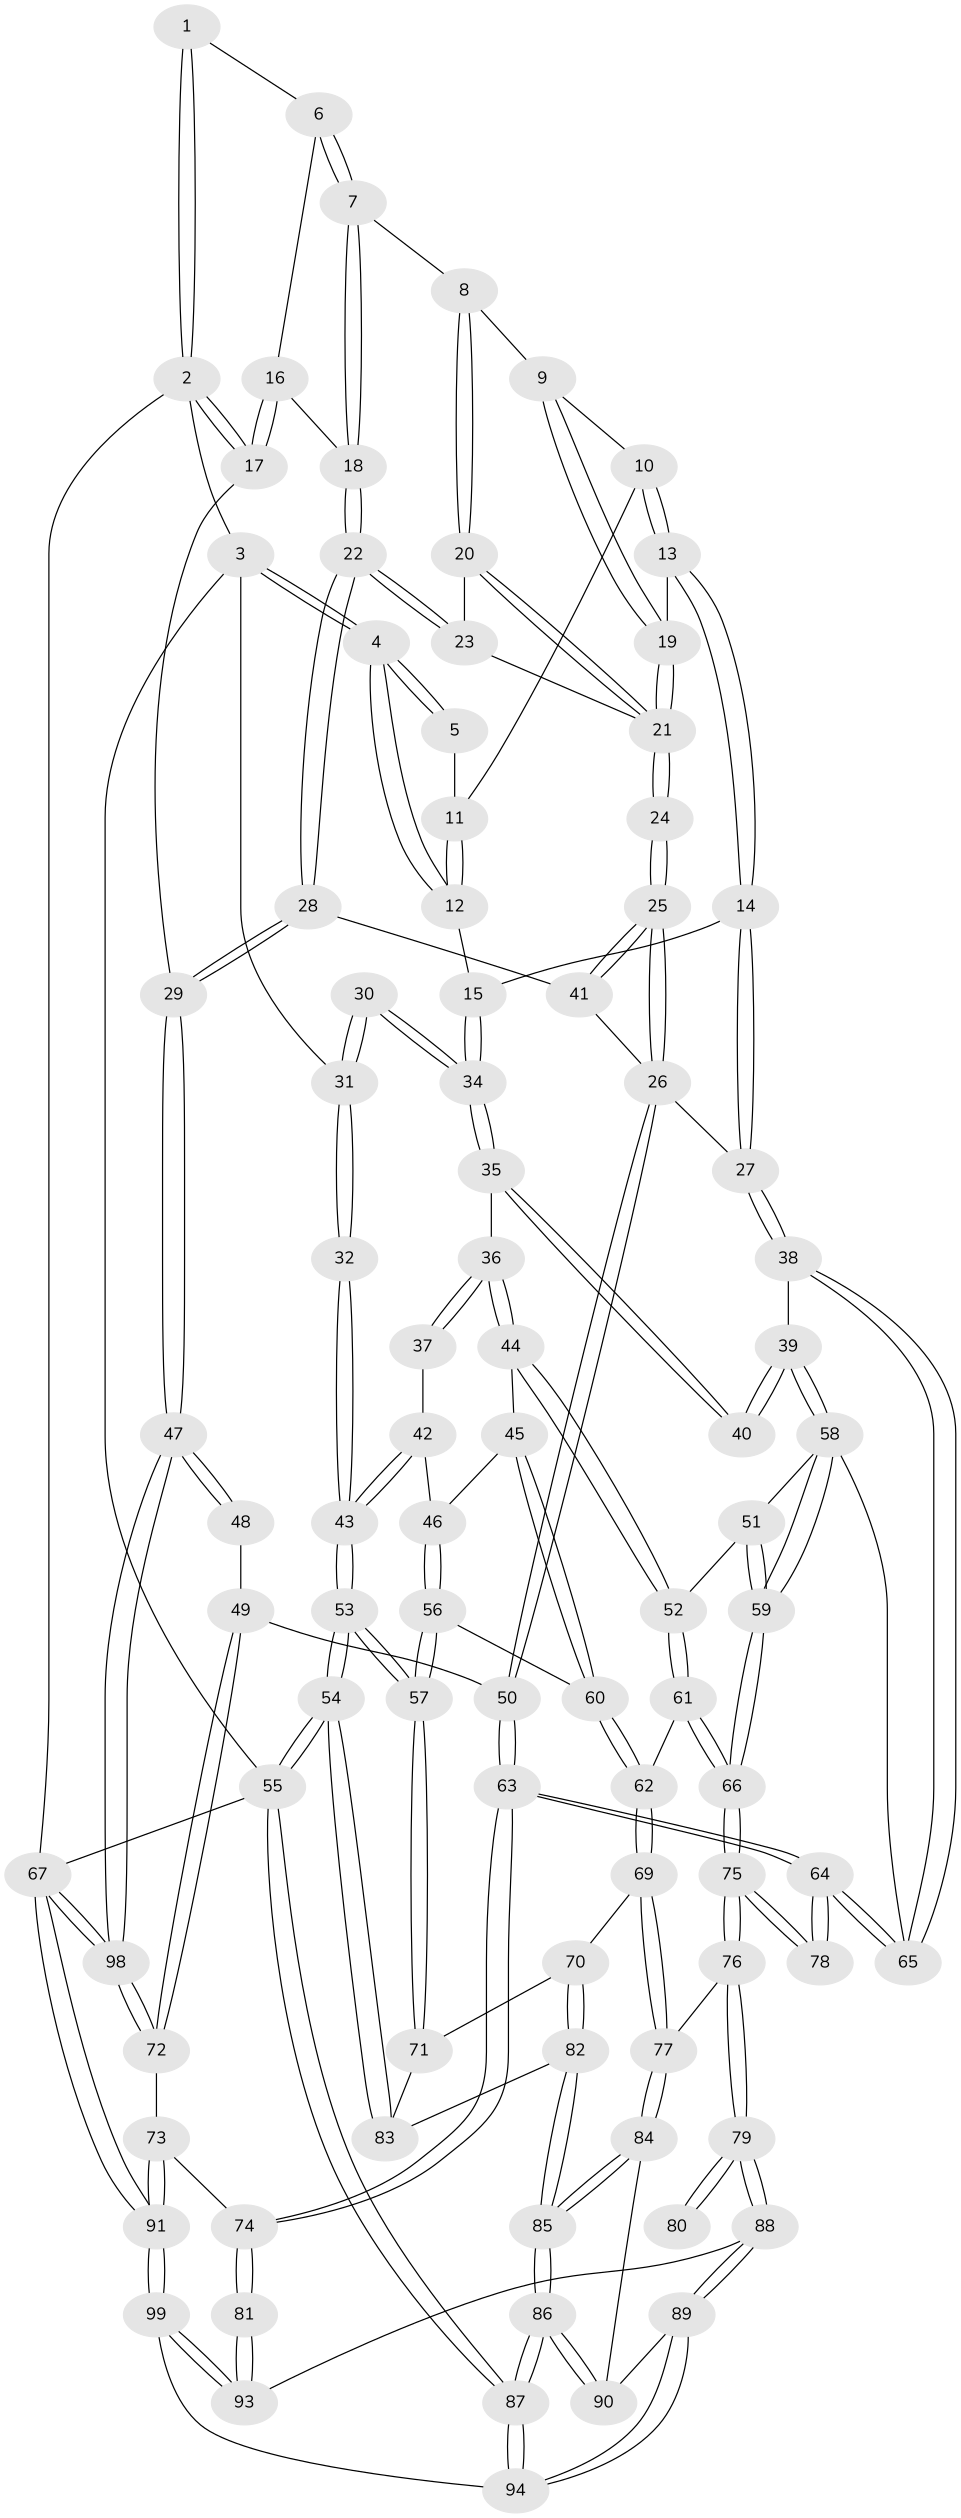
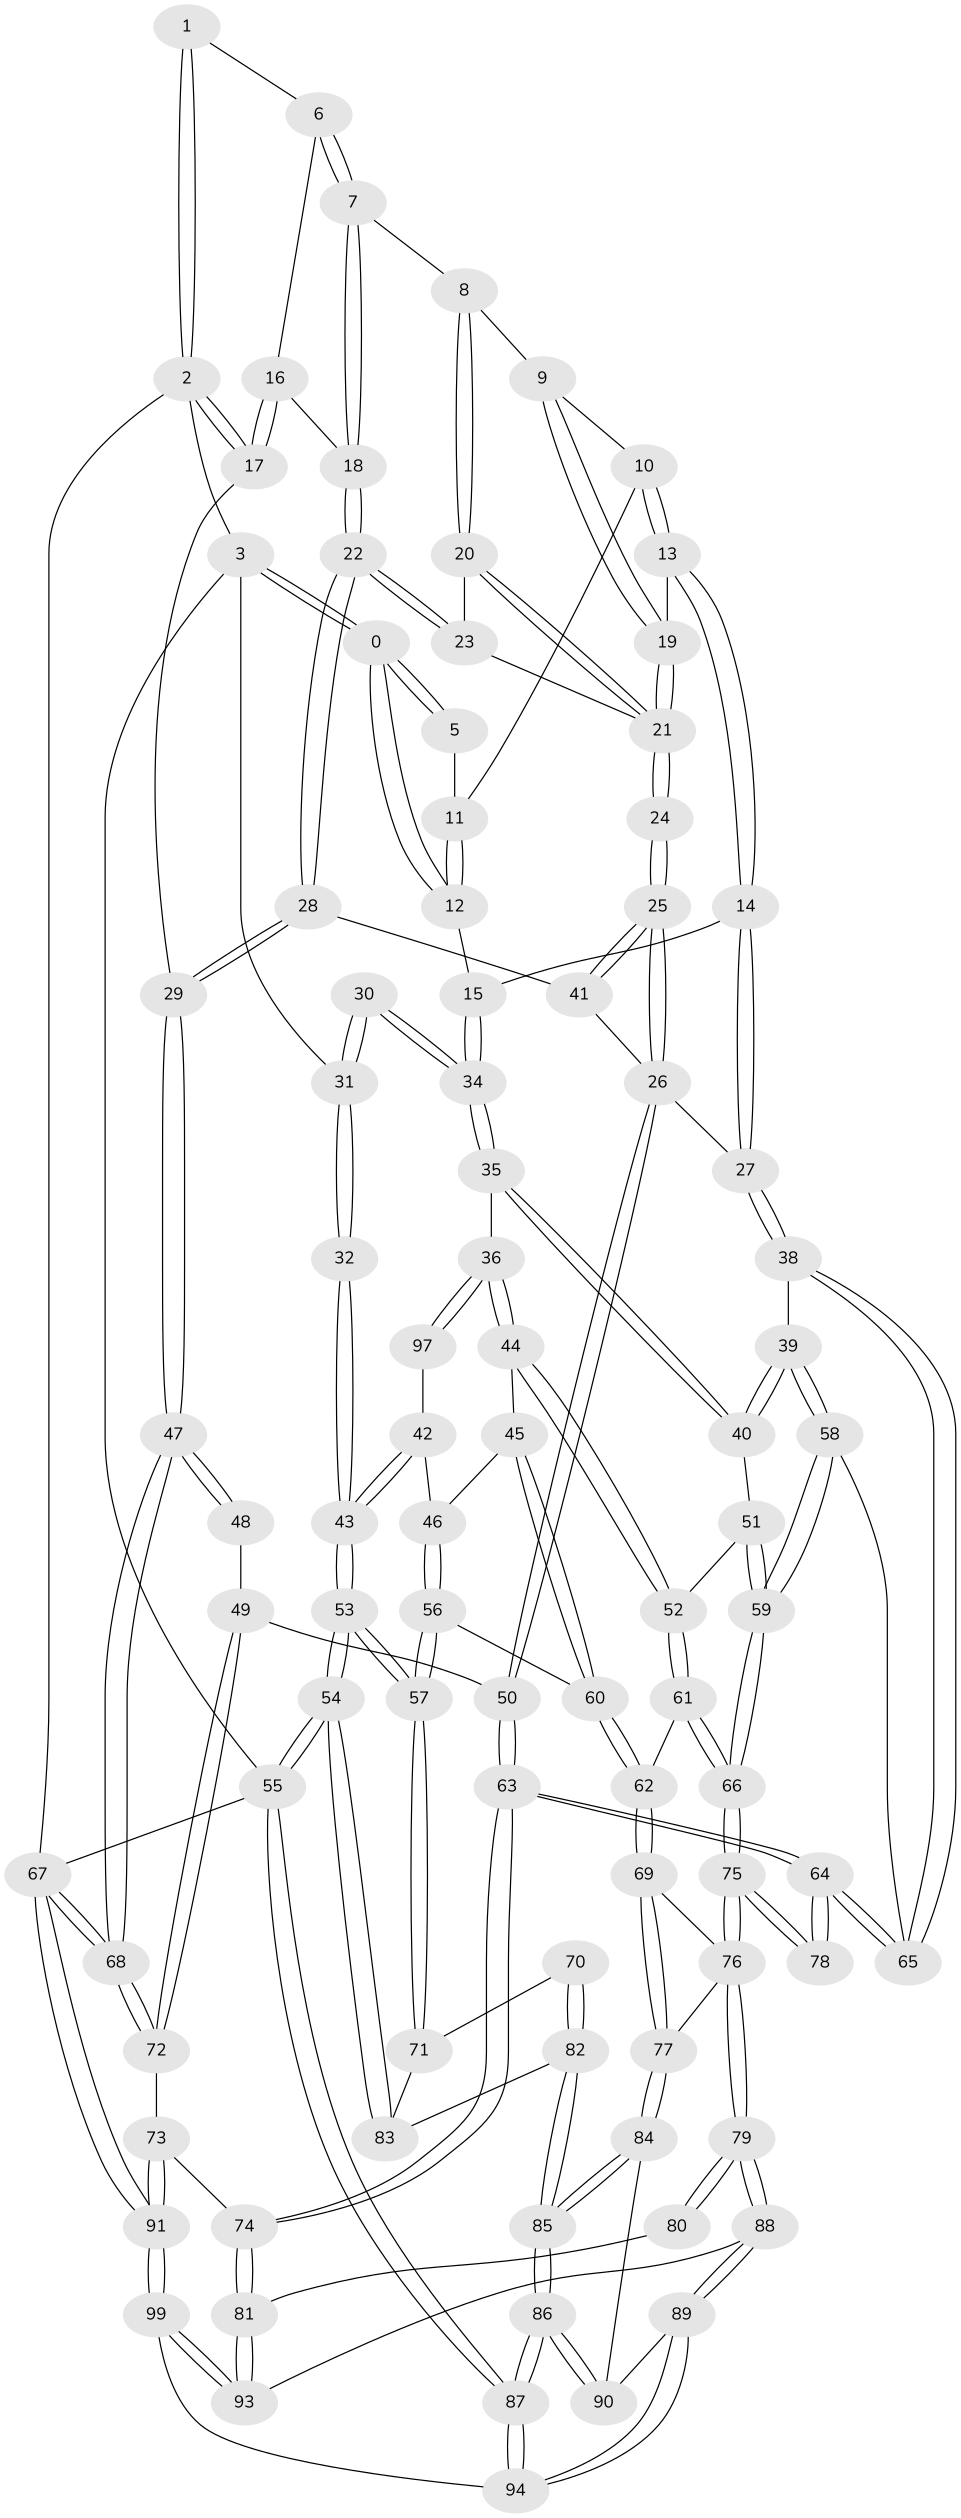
  graph {
    fontname=Nunito
    node [color=gray90 fontname=Nunito style=filled]
    edge [fontname=Nunito]
    1
    2
    6
    3
    17
    67
    7
    16
-   4
+   4 [label=0]
    31
    55
    29
-   68 [label=98]
+   68
    91
    5
    12
    32
    87
    11
    15
    8
    18
    9
    20
    22
    10
    19
    21
    23
    13
    14
    34
    27
    38
    35
    47
    28
    24
    25
    41
    26
    50
    63
    39
    65
    48
    30
    43
    53
-   37
+   37 [label=97]
    42
    36
    40
    44
    51
    45
    52
    46
    58
    59
    49
    56
    54
    57
    60
    61
    62
    72
    73
    64
    74
    66
    83
    71
    94
    75
    69
    70
    77
    78
    81
    76
    n83 [label=99]
    82
    84
    85
    93
    79
    80
    88
    90
    89
    86
    1 -- 2
    1 -- 2
    1 -- 6
    2 -- 3
    2 -- 17
    2 -- 17
    2 -- 67
    6 -- 7
    6 -- 7
    6 -- 16
    3 -- 4
    3 -- 4
    3 -- 31
    3 -- 55
    17 -- 29
    67 -- 68
    67 -- 68
    67 -- 91
    67 -- 91
    7 -- 8
    7 -- 18
    7 -- 18
    16 -- 17
    16 -- 17
    16 -- 18
    4 -- 5
    4 -- 5
    4 -- 12
    4 -- 12
    31 -- 32
    31 -- 32
    55 -- 67
    55 -- 87
    55 -- 87
    29 -- 47
    29 -- 47
    68 -- 72
    68 -- 72
    91 -- n83
    91 -- n83
    5 -- 11
    12 -- 15
    32 -- 43
    32 -- 43
    87 -- 94
    87 -- 94
    11 -- 12
    11 -- 12
    15 -- 34
    15 -- 34
    8 -- 9
    8 -- 20
    8 -- 20
    18 -- 22
    18 -- 22
    9 -- 10
    9 -- 19
    9 -- 19
    20 -- 21
    20 -- 21
    20 -- 23
    22 -- 23
    22 -- 23
    22 -- 28
    22 -- 28
    10 -- 11
    10 -- 13
    10 -- 13
    19 -- 21
    19 -- 21
    21 -- 24
    21 -- 24
    23 -- 21
    13 -- 19
    13 -- 14
    13 -- 14
    14 -- 15
    14 -- 27
    14 -- 27
    34 -- 35
    34 -- 35
    27 -- 38
    27 -- 38
    38 -- 39
    38 -- 65
    38 -- 65
    35 -- 36
    35 -- 40
    35 -- 40
    47 -- 68
    47 -- 68
    47 -- 48
    47 -- 48
    28 -- 29
    28 -- 29
    28 -- 41
    24 -- 25
    24 -- 25
    25 -- 41
    25 -- 41
    25 -- 26
    25 -- 26
    41 -- 26
    26 -- 27
    26 -- 50
    26 -- 50
    50 -- 63
    50 -- 63
    63 -- 64
    63 -- 64
    63 -- 74
    63 -- 74
    39 -- 40
    39 -- 40
    39 -- 58
    39 -- 58
    48 -- 49
    30 -- 31
    30 -- 31
    30 -- 34
    30 -- 34
    43 -- 53
    43 -- 53
    53 -- 54
    53 -- 54
    53 -- 57
    53 -- 57
    37 -- 42
    42 -- 43
    42 -- 43
    42 -- 46
    36 -- 37
    36 -- 37
    36 -- 44
    36 -- 44
-   58 -- 51
+   40 -- 51
    44 -- 45
    44 -- 52
    44 -- 52
    51 -- 52
    51 -- 59
    51 -- 59
    45 -- 46
    45 -- 60
    45 -- 60
    52 -- 61
    52 -- 61
    46 -- 56
    46 -- 56
    58 -- 65
    58 -- 59
    58 -- 59
    59 -- 66
    59 -- 66
    49 -- 50
    49 -- 72
    49 -- 72
    56 -- 57
    56 -- 57
    56 -- 60
    54 -- 55
    54 -- 55
    54 -- 83
    54 -- 83
    57 -- 71
    57 -- 71
    60 -- 62
    60 -- 62
    61 -- 62
    61 -- 66
    61 -- 66
    62 -- 69
    62 -- 69
    72 -- 73
    73 -- 91
    73 -- 91
    73 -- 74
    64 -- 65
    64 -- 65
    64 -- 78
    64 -- 78
    74 -- 81
    74 -- 81
    66 -- 75
    66 -- 75
    71 -- 83
    75 -- 78
    75 -- 78
    75 -- 76
    75 -- 76
-   69 -- 70
+   69 -- 76
    69 -- 77
    69 -- 77
    70 -- 71
    70 -- 82
    70 -- 82
    77 -- 84
    77 -- 84
    81 -- 93
    81 -- 93
    76 -- 77
    76 -- 79
    76 -- 79
    n83 -- 94
    n83 -- 93
    n83 -- 93
    82 -- 83
    82 -- 85
    82 -- 85
    84 -- 85
    84 -- 85
    84 -- 90
    85 -- 86
    85 -- 86
    79 -- 80
    79 -- 80
    79 -- 88
    79 -- 88
+   80 -- 81
    88 -- 93
    88 -- 89
    88 -- 89
    89 -- 94
    89 -- 94
    89 -- 90
    86 -- 87
    86 -- 87
    86 -- 90
    86 -- 90
  }
